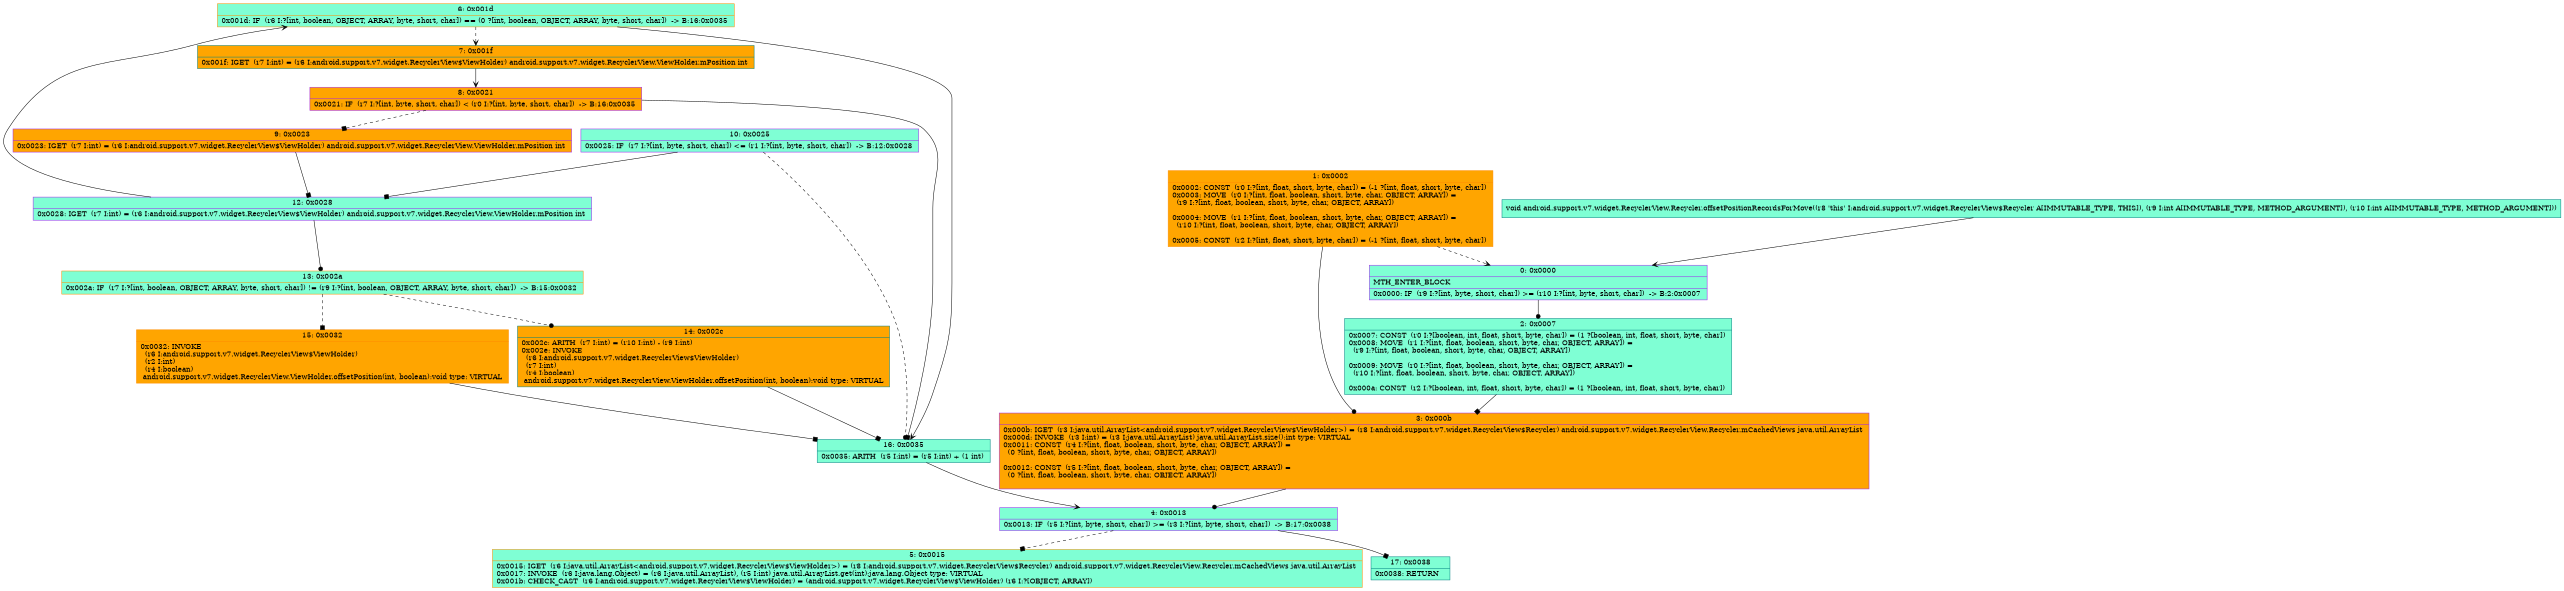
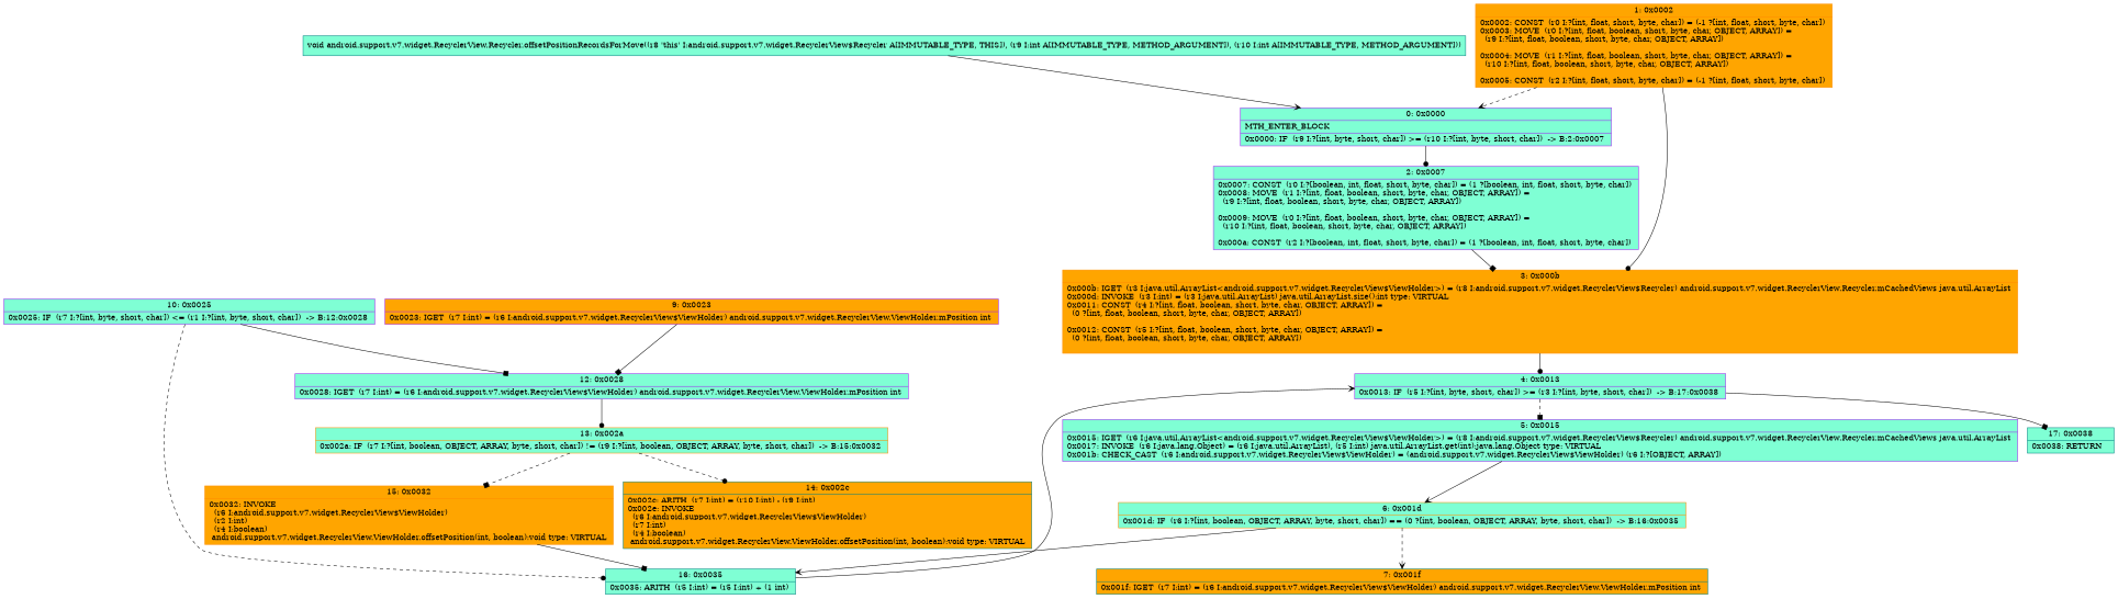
  digraph {
    node [color=purple fillcolor=aquamarine shape=record style=filled]
    edge [arrowhead=box]
    n1 [label="{0\:\ 0x0000|MTH_ENTER_BLOCK\l|0x0000: IF  (r9 I:?[int, byte, short, char]) \>= (r10 I:?[int, byte, short, char])  \-\> B:2:0x0007 \l}"]
-   n2 [color=teal label="{2\:\ 0x0007|0x0007: CONST  (r0 I:?[boolean, int, float, short, byte, char]) = (1 ?[boolean, int, float, short, byte, char]) \l0x0008: MOVE  (r1 I:?[int, float, boolean, short, byte, char, OBJECT, ARRAY]) = \l  (r9 I:?[int, float, boolean, short, byte, char, OBJECT, ARRAY])\l \l0x0009: MOVE  (r0 I:?[int, float, boolean, short, byte, char, OBJECT, ARRAY]) = \l  (r10 I:?[int, float, boolean, short, byte, char, OBJECT, ARRAY])\l \l0x000a: CONST  (r2 I:?[boolean, int, float, short, byte, char]) = (1 ?[boolean, int, float, short, byte, char]) \l}"]
+   n2 [label="{2\:\ 0x0007|0x0007: CONST  (r0 I:?[boolean, int, float, short, byte, char]) = (1 ?[boolean, int, float, short, byte, char]) \l0x0008: MOVE  (r1 I:?[int, float, boolean, short, byte, char, OBJECT, ARRAY]) = \l  (r9 I:?[int, float, boolean, short, byte, char, OBJECT, ARRAY])\l \l0x0009: MOVE  (r0 I:?[int, float, boolean, short, byte, char, OBJECT, ARRAY]) = \l  (r10 I:?[int, float, boolean, short, byte, char, OBJECT, ARRAY])\l \l0x000a: CONST  (r2 I:?[boolean, int, float, short, byte, char]) = (1 ?[boolean, int, float, short, byte, char]) \l}"]
    n3 [color=darkorange fillcolor=orange label="{1\:\ 0x0002|0x0002: CONST  (r0 I:?[int, float, short, byte, char]) = (\-1 ?[int, float, short, byte, char]) \l0x0003: MOVE  (r0 I:?[int, float, boolean, short, byte, char, OBJECT, ARRAY]) = \l  (r9 I:?[int, float, boolean, short, byte, char, OBJECT, ARRAY])\l \l0x0004: MOVE  (r1 I:?[int, float, boolean, short, byte, char, OBJECT, ARRAY]) = \l  (r10 I:?[int, float, boolean, short, byte, char, OBJECT, ARRAY])\l \l0x0005: CONST  (r2 I:?[int, float, short, byte, char]) = (\-1 ?[int, float, short, byte, char]) \l}"]
-   n4 [fillcolor=orange label="{3\:\ 0x000b|0x000b: IGET  (r3 I:java.util.ArrayList\<android.support.v7.widget.RecyclerView$ViewHolder\>) = (r8 I:android.support.v7.widget.RecyclerView$Recycler) android.support.v7.widget.RecyclerView.Recycler.mCachedViews java.util.ArrayList \l0x000d: INVOKE  (r3 I:int) = (r3 I:java.util.ArrayList) java.util.ArrayList.size():int type: VIRTUAL \l0x0011: CONST  (r4 I:?[int, float, boolean, short, byte, char, OBJECT, ARRAY]) = \l  (0 ?[int, float, boolean, short, byte, char, OBJECT, ARRAY])\l \l0x0012: CONST  (r5 I:?[int, float, boolean, short, byte, char, OBJECT, ARRAY]) = \l  (0 ?[int, float, boolean, short, byte, char, OBJECT, ARRAY])\l \l}"]
+   n4 [color=darkorange fillcolor=orange label="{3\:\ 0x000b|0x000b: IGET  (r3 I:java.util.ArrayList\<android.support.v7.widget.RecyclerView$ViewHolder\>) = (r8 I:android.support.v7.widget.RecyclerView$Recycler) android.support.v7.widget.RecyclerView.Recycler.mCachedViews java.util.ArrayList \l0x000d: INVOKE  (r3 I:int) = (r3 I:java.util.ArrayList) java.util.ArrayList.size():int type: VIRTUAL \l0x0011: CONST  (r4 I:?[int, float, boolean, short, byte, char, OBJECT, ARRAY]) = \l  (0 ?[int, float, boolean, short, byte, char, OBJECT, ARRAY])\l \l0x0012: CONST  (r5 I:?[int, float, boolean, short, byte, char, OBJECT, ARRAY]) = \l  (0 ?[int, float, boolean, short, byte, char, OBJECT, ARRAY])\l \l}"]
    n5 [label="{4\:\ 0x0013|0x0013: IF  (r5 I:?[int, byte, short, char]) \>= (r3 I:?[int, byte, short, char])  \-\> B:17:0x0038 \l}"]
-   n6 [color=darkorange label="{5\:\ 0x0015|0x0015: IGET  (r6 I:java.util.ArrayList\<android.support.v7.widget.RecyclerView$ViewHolder\>) = (r8 I:android.support.v7.widget.RecyclerView$Recycler) android.support.v7.widget.RecyclerView.Recycler.mCachedViews java.util.ArrayList \l0x0017: INVOKE  (r6 I:java.lang.Object) = (r6 I:java.util.ArrayList), (r5 I:int) java.util.ArrayList.get(int):java.lang.Object type: VIRTUAL \l0x001b: CHECK_CAST  (r6 I:android.support.v7.widget.RecyclerView$ViewHolder) = (android.support.v7.widget.RecyclerView$ViewHolder) (r6 I:?[OBJECT, ARRAY]) \l}"]
+   n6 [label="{5\:\ 0x0015|0x0015: IGET  (r6 I:java.util.ArrayList\<android.support.v7.widget.RecyclerView$ViewHolder\>) = (r8 I:android.support.v7.widget.RecyclerView$Recycler) android.support.v7.widget.RecyclerView.Recycler.mCachedViews java.util.ArrayList \l0x0017: INVOKE  (r6 I:java.lang.Object) = (r6 I:java.util.ArrayList), (r5 I:int) java.util.ArrayList.get(int):java.lang.Object type: VIRTUAL \l0x001b: CHECK_CAST  (r6 I:android.support.v7.widget.RecyclerView$ViewHolder) = (android.support.v7.widget.RecyclerView$ViewHolder) (r6 I:?[OBJECT, ARRAY]) \l}"]
    n7 [color=teal label="{17\:\ 0x0038|0x0038: RETURN   \l}"]
    n8 [color=darkorange label="{6\:\ 0x001d|0x001d: IF  (r6 I:?[int, boolean, OBJECT, ARRAY, byte, short, char]) == (0 ?[int, boolean, OBJECT, ARRAY, byte, short, char])  \-\> B:16:0x0035 \l}"]
    n9 [color=teal fillcolor=orange label="{7\:\ 0x001f|0x001f: IGET  (r7 I:int) = (r6 I:android.support.v7.widget.RecyclerView$ViewHolder) android.support.v7.widget.RecyclerView.ViewHolder.mPosition int \l}"]
    n10 [color=teal label="{16\:\ 0x0035|0x0035: ARITH  (r5 I:int) = (r5 I:int) + (1 int) \l}"]
-   n11 [fillcolor=orange label="{8\:\ 0x0021|0x0021: IF  (r7 I:?[int, byte, short, char]) \< (r0 I:?[int, byte, short, char])  \-\> B:16:0x0035 \l}"]
    n12 [fillcolor=orange label="{9\:\ 0x0023|0x0023: IGET  (r7 I:int) = (r6 I:android.support.v7.widget.RecyclerView$ViewHolder) android.support.v7.widget.RecyclerView.ViewHolder.mPosition int \l}"]
    n13 [label="{12\:\ 0x0028|0x0028: IGET  (r7 I:int) = (r6 I:android.support.v7.widget.RecyclerView$ViewHolder) android.support.v7.widget.RecyclerView.ViewHolder.mPosition int \l}"]
    n14 [label="{10\:\ 0x0025|0x0025: IF  (r7 I:?[int, byte, short, char]) \<= (r1 I:?[int, byte, short, char])  \-\> B:12:0x0028 \l}"]
    n15 [color=darkorange label="{13\:\ 0x002a|0x002a: IF  (r7 I:?[int, boolean, OBJECT, ARRAY, byte, short, char]) != (r9 I:?[int, boolean, OBJECT, ARRAY, byte, short, char])  \-\> B:15:0x0032 \l}"]
    n16 [color=teal fillcolor=orange label="{14\:\ 0x002c|0x002c: ARITH  (r7 I:int) = (r10 I:int) \- (r9 I:int) \l0x002e: INVOKE  \l  (r6 I:android.support.v7.widget.RecyclerView$ViewHolder)\l  (r7 I:int)\l  (r4 I:boolean)\l android.support.v7.widget.RecyclerView.ViewHolder.offsetPosition(int, boolean):void type: VIRTUAL \l}"]
    n17 [color=darkorange fillcolor=orange label="{15\:\ 0x0032|0x0032: INVOKE  \l  (r6 I:android.support.v7.widget.RecyclerView$ViewHolder)\l  (r2 I:int)\l  (r4 I:boolean)\l android.support.v7.widget.RecyclerView.ViewHolder.offsetPosition(int, boolean):void type: VIRTUAL \l}"]
    n18 [color=teal label="{void android.support.v7.widget.RecyclerView.Recycler.offsetPositionRecordsForMove((r8 'this' I:android.support.v7.widget.RecyclerView$Recycler A[IMMUTABLE_TYPE, THIS]), (r9 I:int A[IMMUTABLE_TYPE, METHOD_ARGUMENT]), (r10 I:int A[IMMUTABLE_TYPE, METHOD_ARGUMENT])) }"]
    n1 -> n2 [arrowhead=dot]
    n2 -> n4
    n3 -> n1 [arrowhead=vee style=dashed]
    n3 -> n4 [arrowhead=dot]
    n4 -> n5 [arrowhead=dot]
    n5 -> n6 [style=dashed]
    n5 -> n7
-   n13 -> n8 [arrowhead=vee]
+   n6 -> n8 [arrowhead=vee]
    n8 -> n9 [arrowhead=vee style=dashed]
    n8 -> n10 [arrowhead=vee]
-   n9 -> n11 [arrowhead=vee]
    n10 -> n5 [arrowhead=vee]
-   n11 -> n10
-   n11 -> n12 [style=dashed]
    n12 -> n13
    n13 -> n15 [arrowhead=dot]
    n14 -> n10 [arrowhead=dot style=dashed]
    n14 -> n13
    n15 -> n16 [arrowhead=dot style=dashed]
    n15 -> n17 [style=dashed]
-   n16 -> n10
    n17 -> n10
    n18 -> n1 [arrowhead=vee]
  }
